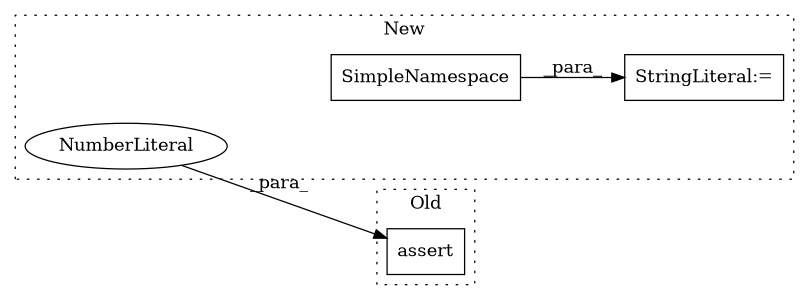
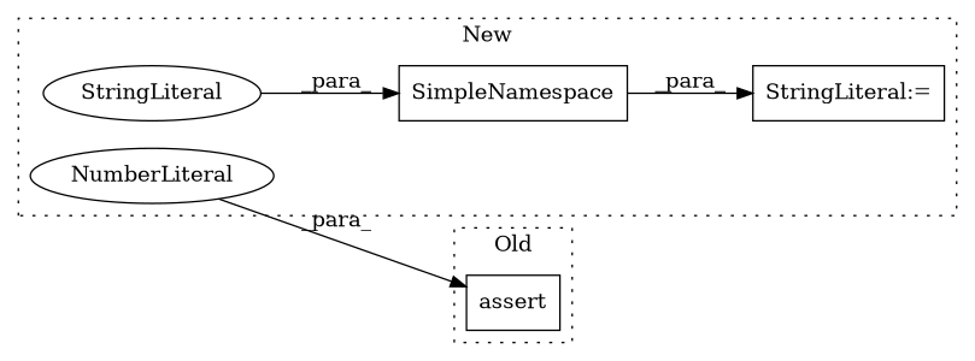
  digraph {
    rankdir=LR
    node [a=32 l=1 shape=box]
    n1 [l="16,1" label=SimpleNamespace s="3493,3576"]
    n2 [a=34 label=NumberLiteral s=3509 shape=ellipse]
    n3 [a=7 label="StringLiteral:=" s=3492]
+   n4 [a=45 l=15 label=StringLiteral s=3511 shape=ellipse]
    n5 [l="12,1" label=assert s="3326,3352"]
    subgraph cluster_1 {
      label=New
      style=dotted
      n1
      n2
      n3
+     n4
    }
    subgraph cluster_2 {
      label=Old
      style=dotted
      n5
    }
    n1 -> n3 [label=_para_]
    n2 -> n5 [label=_para_]
+   n4 -> n1 [label=_para_]
  }
